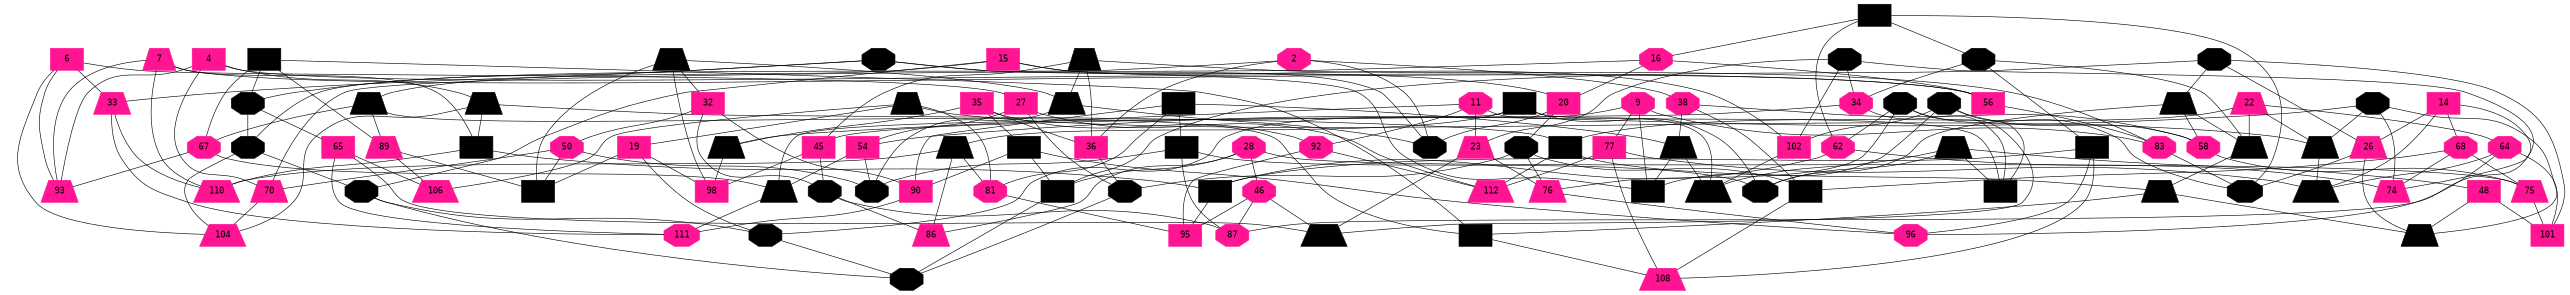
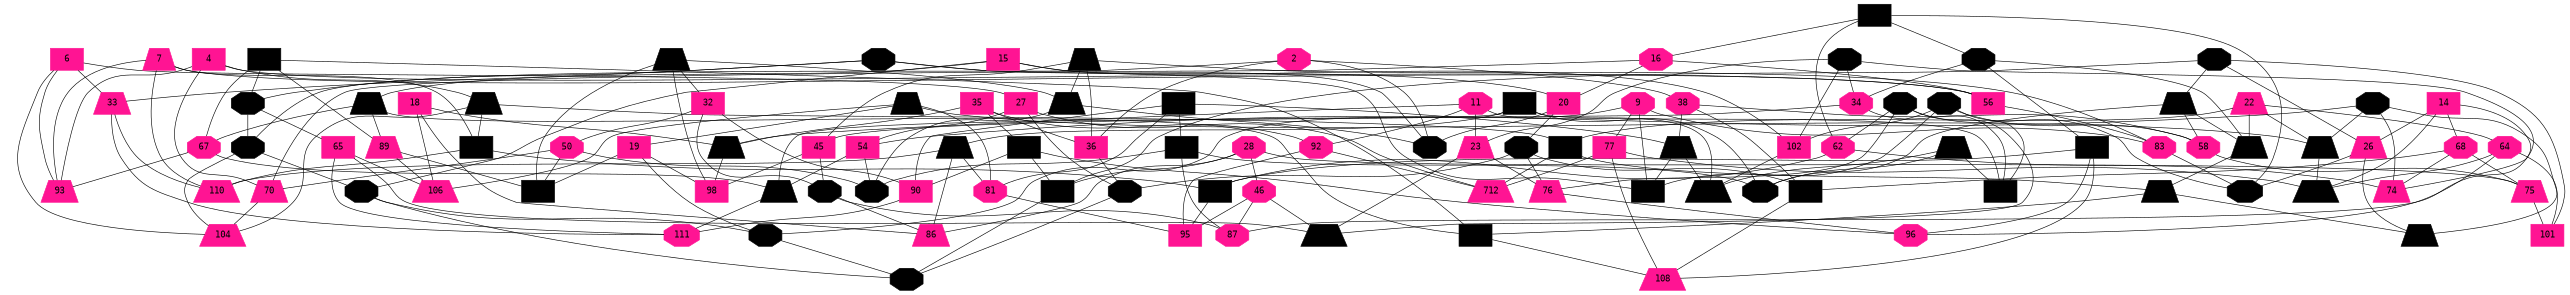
  graph {
    fontname="DejaVu Sans Mono"
    node [color=deeppink fontname="DejaVu Sans Mono" shape=octagon style=filled]
    edge [fontname="DejaVu Sans Mono"]
    1 [color=black shape=box]
    37 [color=black shape=trapezium]
    79 [color=black shape=box]
    84 [color=black shape=trapezium]
    107 [color=black]
    81
    110 [shape=trapezium]
    86 [shape=trapezium]
    111
    36 [shape=box]
    2
    38
    49 [color=black]
    60 [color=black]
    44 [color=black]
    58
    73 [color=black shape=box]
    85 [color=black shape=trapezium]
    104 [shape=trapezium]
    69 [color=black]
    3 [color=black shape=trapezium]
    45 [shape=box]
    47 [color=black shape=trapezium]
    83
    98 [shape=box]
    80 [color=black]
    82 [color=black]
    105 [color=black]
    4 [shape=box]
    31 [color=black shape=trapezium]
    56 [shape=box]
    70 [shape=trapezium]
    93 [shape=trapezium]
    71 [color=black shape=box]
    59 [color=black shape=box]
    5 [color=black shape=trapezium]
    19 [shape=box]
    66 [color=black shape=trapezium]
    106 [shape=trapezium]
    78 [color=black]
    99 [color=black shape=box]
    100 [color=black shape=trapezium]
    95 [shape=box]
    6 [shape=box]
    27 [shape=box]
    33 [shape=trapezium]
    54 [shape=box]
-   112 [shape=trapezium]
+   112 [shape=trapezium label=712]
    7 [shape=trapezium]
    88 [color=black shape=box]
    8 [color=black shape=box]
    16
    29 [color=black]
    62
    20 [shape=box]
    34
    61 [color=black shape=trapezium]
    51 [color=black shape=box]
    74 [shape=trapezium]
    9
    77 [shape=box]
    97 [color=black shape=box]
    108 [shape=trapezium]
    91 [color=black]
    10 [color=black]
    53 [color=black]
    30 [color=black]
    65 [shape=box]
    23 [shape=trapezium]
    11
    42 [color=black shape=trapezium]
    92
    109 [color=black shape=trapezium]
    76 [shape=trapezium]
    113 [color=black shape=trapezium]
    12 [color=black shape=box]
    67
    89 [shape=trapezium]
    103 [color=black shape=box]
    13 [color=black shape=trapezium]
    32 [shape=box]
    50
    90 [shape=box]
    14 [shape=box]
    26 [shape=trapezium]
    68
    87
    94 [color=black shape=trapezium]
    75 [shape=trapezium]
    15 [shape=box]
    63 [color=black shape=trapezium]
    102 [shape=box]
    17 [color=black]
    25 [color=black shape=trapezium]
    52 [color=black shape=box]
    101 [shape=box]
-   48 [shape=box]
+   18 [shape=box]
    21 [color=black]
    22 [shape=trapezium]
    64
    72 [color=black shape=trapezium]
    96
    24 [color=black]
    28
    46
    35 [shape=box]
    40 [color=black shape=box]
    39 [color=black shape=trapezium]
    41 [color=black shape=box]
    43 [color=black shape=box]
    55 [color=black]
    57 [color=black]
    1 -- 37
    1 -- 79
    1 -- 84
    1 -- 107
    37 -- 81
    37 -- 110
    37 -- 86
    84 -- 111
    81 -- 95
    36 -- 44
    2 -- 36
    2 -- 38
    2 -- 49
    2 -- 60
    38 -- 58
    38 -- 73
    38 -- 85
    60 -- 104
    60 -- 69
    44 -- 91
    58 -- 75
    73 -- 108
    85 -- 97
    85 -- 109
    69 -- 78
    69 -- 91
    3 -- 36
    3 -- 45
    3 -- 47
    3 -- 83
    45 -- 98
    45 -- 80
    47 -- 49
    47 -- 82
    83 -- 105
    80 -- 86
    80 -- 87
    4 -- 31
    4 -- 56
    4 -- 70
    4 -- 93
    31 -- 104
    31 -- 71
    31 -- 59
    56 -- 83
    70 -- 104
    71 -- 110
    71 -- 88
    59 -- 112
    59 -- 72
    5 -- 81
    5 -- 19
    5 -- 66
    5 -- 106
    19 -- 98
    19 -- 78
    19 -- 99
    66 -- 100
    78 -- 91
    6 -- 104
    6 -- 93
    6 -- 27
    6 -- 33
    27 -- 44
    27 -- 54
    27 -- 112
    33 -- 110
    33 -- 111
    54 -- 84
    54 -- 82
    7 -- 110
    7 -- 56
    7 -- 93
    7 -- 71
    88 -- 95
    8 -- 105
    8 -- 16
    8 -- 29
    8 -- 62
    16 -- 56
    16 -- 70
    16 -- 20
    29 -- 34
    29 -- 61
    29 -- 51
    62 -- 88
    62 -- 74
    20 -- 49
    20 -- 30
    34 -- 79
    34 -- 45
    61 -- 72
    51 -- 88
    51 -- 108
    51 -- 96
    9 -- 83
    9 -- 78
    9 -- 77
    9 -- 97
    77 -- 100
    77 -- 112
    77 -- 108
    10 -- 33
    10 -- 20
    10 -- 97
    10 -- 53
    53 -- 60
    53 -- 65
    30 -- 44
    30 -- 73
    30 -- 76
    65 -- 111
    65 -- 106
    65 -- 113
    23 -- 76
    23 -- 113
    11 -- 23
    11 -- 42
    11 -- 92
    11 -- 109
    42 -- 98
    92 -- 95
    92 -- 112
    76 -- 96
    12 -- 53
    12 -- 67
    12 -- 89
    12 -- 103
    67 -- 84
    67 -- 93
    89 -- 106
    89 -- 99
    103 -- 108
    13 -- 47
    13 -- 98
    13 -- 99
    13 -- 32
    32 -- 80
    32 -- 50
    32 -- 90
    50 -- 82
    50 -- 70
    50 -- 99
    90 -- 111
    14 -- 100
    14 -- 26
    14 -- 68
    14 -- 87
    26 -- 105
    26 -- 94
    68 -- 73
    68 -- 74
    68 -- 75
    75 -- 101
    15 -- 49
    15 -- 69
    15 -- 63
    15 -- 102
    63 -- 67
    63 -- 89
    63 -- 103
    102 -- 109
    17 -- 26
    17 -- 25
    17 -- 52
    17 -- 101
    25 -- 107
    25 -- 58
    25 -- 61
    52 -- 91
-   48 -- 94
-   48 -- 101
+   18 -- 86
+   18 -- 106
+   18 -- 42
    21 -- 34
    21 -- 74
    21 -- 23
    21 -- 102
    22 -- 59
    22 -- 66
    22 -- 61
    22 -- 64
    64 -- 100
    64 -- 101
    64 -- 96
    72 -- 103
    72 -- 94
    24 -- 66
    24 -- 54
    24 -- 74
    24 -- 94
    28 -- 86
    28 -- 75
    28 -- 52
    28 -- 46
    46 -- 95
    46 -- 113
    46 -- 87
    35 -- 36
    35 -- 42
    35 -- 92
    35 -- 40
    40 -- 90
    40 -- 52
    40 -- 96
    39 -- 79
    39 -- 107
    39 -- 109
-   39 -- 48
    41 -- 81
    41 -- 85
    41 -- 90
    41 -- 43
    43 -- 107
    43 -- 82
    43 -- 87
    55 -- 105
    55 -- 62
    55 -- 76
    55 -- 113
    57 -- 79
    57 -- 58
    57 -- 97
    57 -- 102
  }
